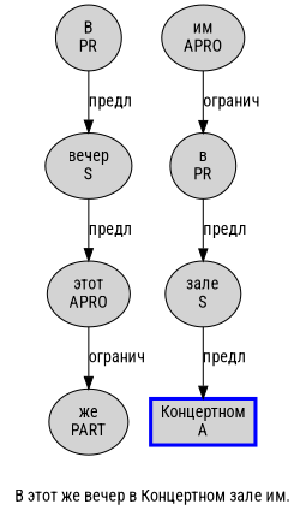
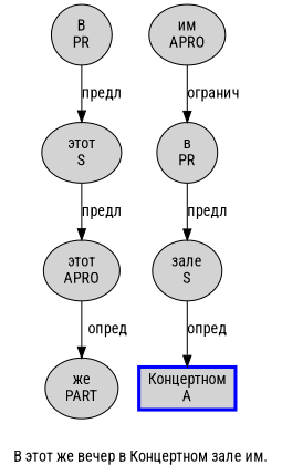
  digraph {
    fontname="Roboto Condensed"
    label="В этот же вечер в Концертном зале им."
    node [fillcolor=lightgray fontname="Roboto Condensed" penwidth=1 shape=ellipse style=filled]
    edge [fontname="Roboto Condensed"]
    n1 [label="В\nPR"]
-   n2 [label="вечер\nS"]
+   n2 [label="этот\nS"]
    n3 [label="этот\nAPRO"]
    n4 [label="же\nPART"]
    n5 [label="в\nPR"]
    n6 [label="зале\nS"]
    n7 [color=blue label="Концертном\nA" penwidth=3 shape=box]
    n8 [label="им\nAPRO"]
    n1 -> n2 [label="предл"]
    n2 -> n3 [label="предл"]
-   n3 -> n4 [label="огранич"]
+   n3 -> n4 [label="опред"]
    n5 -> n6 [label="предл"]
-   n6 -> n7 [label="предл"]
+   n6 -> n7 [label="опред"]
    n8 -> n5 [label="огранич"]
  }
